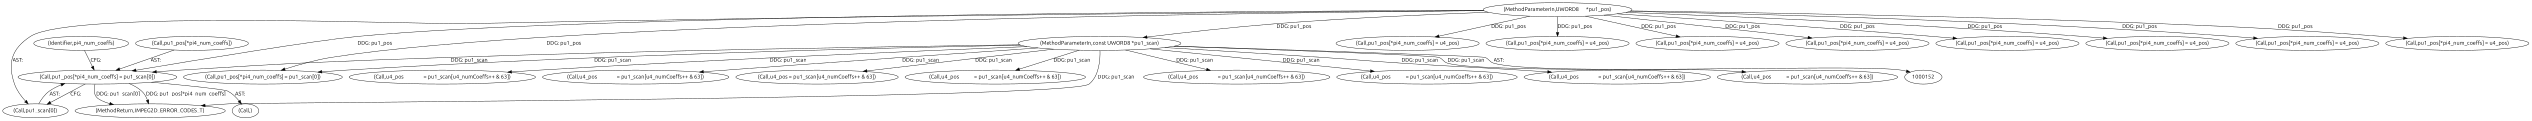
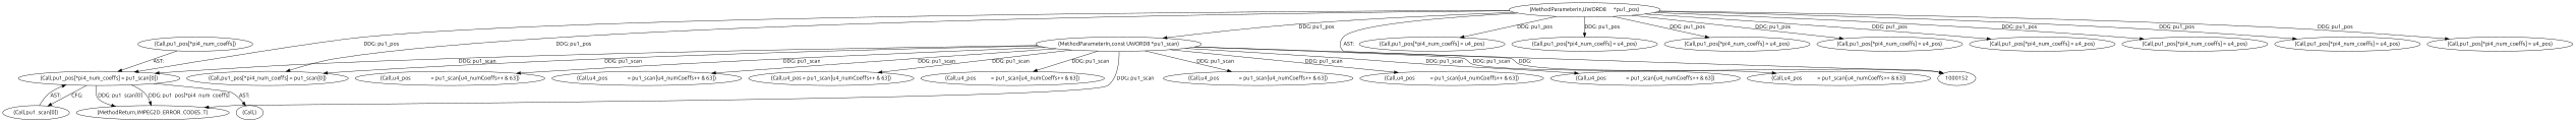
  digraph {
    fontname=Ubuntu
    node [fontname=Ubuntu]
    edge [fontname=Ubuntu]
    n1 [label="(Call,pu1_pos[*pi4_num_coeffs] = pu1_scan[0])"]
    n2 [label="(Call,)"]
    n3 [label="(MethodReturn,IMPEG2D_ERROR_CODES_T)"]
    n4 [label="(Call,pu1_scan[0])"]
    n5 [label="(MethodParameterIn,const UWORD8 *pu1_scan)"]
    n6 [label="(Call,u4_pos                 = pu1_scan[u4_numCoeffs++ & 63])"]
    n7 [label="(Call,u4_pos                 = pu1_scan[u4_numCoeffs++ & 63])"]
    n8 [label="(Call,u4_pos = pu1_scan[u4_numCoeffs++ & 63])"]
    n9 [label="(Call,u4_pos             = pu1_scan[u4_numCoeffs++ & 63])"]
    n10 [label="(Call,u4_pos                 = pu1_scan[u4_numCoeffs++ & 63])"]
    n11 [label="(Call,u4_pos             = pu1_scan[u4_numCoeffs++ & 63])"]
    n12 [label="(Call,pu1_pos[*pi4_num_coeffs] = pu1_scan[0])"]
    n13 [label="(Call,u4_pos             = pu1_scan[u4_numCoeffs++ & 63])"]
    n14 [label="(Call,u4_pos                 = pu1_scan[u4_numCoeffs++ & 63])"]
    1000152
    n16 [label="(MethodParameterIn,UWORD8      *pu1_pos)"]
    n17 [label="(Call,pu1_pos[*pi4_num_coeffs] = u4_pos)"]
    n18 [label="(Call,pu1_pos[*pi4_num_coeffs] = u4_pos)"]
    n19 [label="(Call,pu1_pos[*pi4_num_coeffs] = u4_pos)"]
    n20 [label="(Call,pu1_pos[*pi4_num_coeffs] = u4_pos)"]
    n21 [label="(Call,pu1_pos[*pi4_num_coeffs] = u4_pos)"]
    n22 [label="(Call,pu1_pos[*pi4_num_coeffs] = u4_pos)"]
    n23 [label="(Call,pu1_pos[*pi4_num_coeffs] = u4_pos)"]
    n24 [label="(Call,pu1_pos[*pi4_num_coeffs] = u4_pos)"]
-   n25 [label="(Identifier,pi4_num_coeffs)"]
    n26 [label="(Call,pu1_pos[*pi4_num_coeffs])"]
    n1 -> n2 [label="AST: "]
    n1 -> n3 [label="DDG: pu1_pos[*pi4_num_coeffs]"]
    n1 -> n3 [label="DDG: pu1_scan[0]"]
    n1 -> n4 [label="CFG: "]
    n4 -> n1 [label="AST: "]
    n5 -> n1 [label="DDG: pu1_scan"]
    n5 -> n3 [label="DDG: pu1_scan"]
    n5 -> n6 [label="DDG: pu1_scan"]
    n5 -> n7 [label="DDG: pu1_scan"]
    n5 -> n8 [label="DDG: pu1_scan"]
    n5 -> n9 [label="DDG: pu1_scan"]
    n5 -> n10 [label="DDG: pu1_scan"]
    n5 -> n11 [label="DDG: pu1_scan"]
    n5 -> n12 [label="DDG: pu1_scan"]
    n5 -> n13 [label="DDG: pu1_scan"]
    n5 -> n14 [label="DDG: pu1_scan"]
-   n5 -> 1000152 [label="AST: "]
+   n5 -> 1000152 [label="DDG: "]
    n16 -> n1 [label="DDG: pu1_pos"]
    n16 -> n5 [label="DDG: pu1_pos"]
    n16 -> n12 [label="DDG: pu1_pos"]
-   n16 -> n4 [label="AST: "]
+   n16 -> 1000152 [label="AST: "]
    n16 -> n17 [label="DDG: pu1_pos"]
    n16 -> n18 [label="DDG: pu1_pos"]
    n16 -> n19 [label="DDG: pu1_pos"]
    n16 -> n20 [label="DDG: pu1_pos"]
    n16 -> n21 [label="DDG: pu1_pos"]
    n16 -> n22 [label="DDG: pu1_pos"]
    n16 -> n23 [label="DDG: pu1_pos"]
    n16 -> n24 [label="DDG: pu1_pos"]
-   n25 -> n1 [label="CFG: "]
    n26 -> n1 [label="AST: "]
  }
